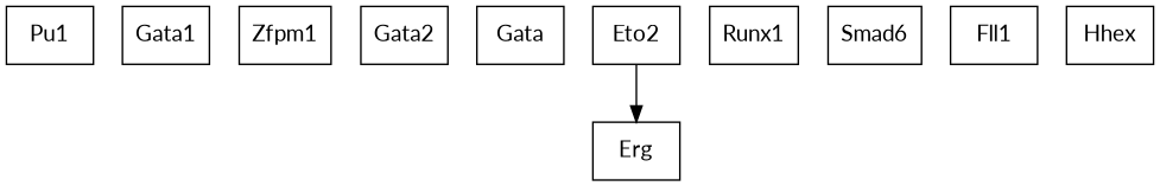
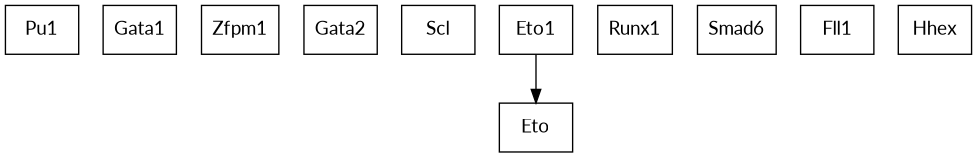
  digraph {
    fontname=Lato
    node [shape=box fontname=Lato]
    n1 [label=Pu1]
    n2 [label=Gata1]
    n3 [label=Zfpm1]
    n4 [label=Gata2]
-   n5 [label=Gata]
-   n6 [label=Eto2]
-   n7 [label=Erg]
+   n5 [label=Scl]
+   n6 [label=Eto1]
+   n7 [label=Eto]
    n8 [label=Runx1]
    n9 [label=Smad6]
    n10 [label=Fll1]
    n11 [label=Hhex]
    n6 -> n7 [fontname=Lato]
  }
